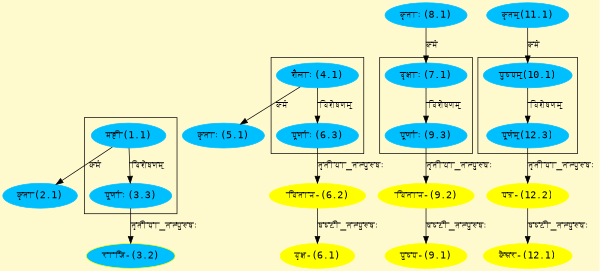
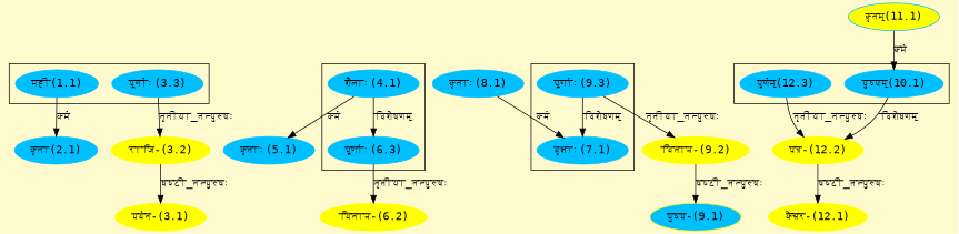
  digraph {
    bgcolor=lemonchiffon1
    compound=true
    fontname="DejaVu Sans Mono"
    rankdir=BT
    node [color="#00BFFF" fontname="DejaVu Sans Mono" style=filled]
    edge [dir=back fontname="DejaVu Sans Mono"]
    n1 [label="पूर्णाः(3.3)"]
    n2 [label="मही(1.1)"]
    n3 [label="पूर्णाः(6.3)"]
    n4 [label="शैलाः(4.1)"]
    n5 [label="पूर्णाः(9.3)"]
    n6 [label="वृक्षाः(7.1)"]
    n7 [label="पूर्णम्(12.3)"]
    n8 [label="पुष्पम्(10.1)"]
    n9 [label="कृताः(8.1)"]
-   n10 [label="कृतम्(11.1)"]
+   n10 [label="कृतम्(11.1)" fillcolor="#FFFF00"]
    n11 [label="कृता(2.1)"]
    n12 [label="कृताः(5.1)"]
-   n14 [color="#FFFF00" label="राजि-(3.2)" fillcolor="#00BFFF"]
-   n15 [color="#FFFF00" label="वृक्ष-(6.1)"]
+   n13 [color="#FFFF00" label="पर्वत-(3.1)"]
+   n14 [color="#FFFF00" label="राजि-(3.2)"]
    n16 [color="#FFFF00" label="वितान-(6.2)"]
-   n17 [color="#FFFF00" label="पुष्प-(9.1)"]
+   n17 [color="#FFFF00" label="पुष्प-(9.1)" fillcolor="#00BFFF"]
    n18 [color="#FFFF00" label="वितान-(9.2)"]
    n19 [color="#FFFF00" label="केसर-(12.1)"]
    n20 [color="#FFFF00" label="पत्र-(12.2)"]
    subgraph cluster_1 {
      n1
      n2
    }
    subgraph cluster_2 {
      n3
      n4
    }
    subgraph cluster_3 {
      n5
      n6
    }
    subgraph cluster_4 {
      n7
      n8
    }
-   n1 -> n2 [label="विशेषणम्"]
    n3 -> n4 [label="विशेषणम्"]
-   n5 -> n6 [label="विशेषणम्"]
+   n6 -> n5 [label="विशेषणम्"]
    n6 -> n9 [label="कर्म"]
-   n7 -> n8 [label="विशेषणम्"]
+   n20 -> n8 [label="विशेषणम्"]
    n8 -> n10 [label="कर्म"]
    n11 -> n2 [label="कर्म"]
    n12 -> n4 [label="कर्म"]
+   n13 -> n14 [label="षष्ठी_तत्पुरुषः"]
    n14 -> n1 [label="तृतीया_तत्पुरुषः"]
-   n15 -> n16 [label="षष्ठी_तत्पुरुषः"]
    n16 -> n3 [label="तृतीया_तत्पुरुषः"]
    n17 -> n18 [label="षष्ठी_तत्पुरुषः"]
    n18 -> n5 [label="तृतीया_तत्पुरुषः"]
    n19 -> n20 [label="षष्ठी_तत्पुरुषः"]
    n20 -> n7 [label="तृतीया_तत्पुरुषः"]
  }
